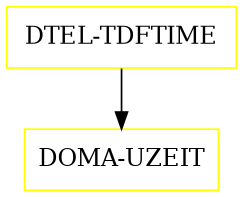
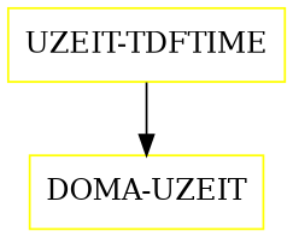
  digraph {
    node [color=yellow shape=box]
-   "DTEL-TDFTIME"
+   "DTEL-TDFTIME" [label="UZEIT-TDFTIME"]
    "DOMA-UZEIT"
    "DTEL-TDFTIME" -> "DOMA-UZEIT"
  }
